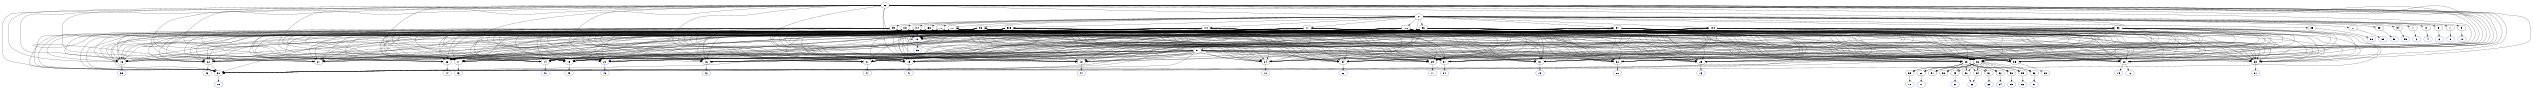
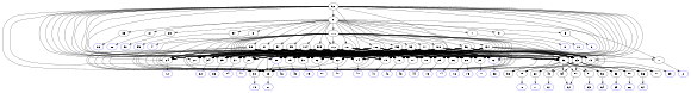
  digraph {
    0
    1
    3
    5
    7
    9
    11
    85
    87
    89
    91
    93
    94
    96
    97
    98
    99
    n18 [label=170]
    101
    n20 [label=172]
    n21 [label=153]
    n22 [label=704]
    n23 [label=505]
    106
    n25 [label=137]
    108
    2 [color=blue]
    4 [color=blue]
    6 [color=blue]
    8 [color=blue]
    10 [color=blue]
    12 [color=blue]
    13
    14
    15
    16
    17
    18
    19
    20 [color=blue]
    21
    22
    23
    24
    25
    26
    27
    28
    29
    30
    31
    32
    33
    34
    35
    36
    37
    86 [color=blue]
    88 [color=blue]
    90 [color=blue]
    92
    95 [color=blue]
    38 [color=blue]
    39 [color=blue]
    40 [color=blue]
    41 [color=blue]
    42 [color=blue]
    43 [color=blue]
    44 [color=blue]
    45 [color=blue]
    46 [color=blue]
    47 [color=blue]
    48 [color=blue]
    49
    50
    51
    52
    53
    54
    55
    56
    57
    58
    59
    60
    72 [color=blue]
    73 [color=blue]
-   74 [color=black]
+   74 [color=blue]
    75 [color=blue]
    76 [color=blue]
    77 [color=blue]
    78 [color=blue]
    79 [color=blue]
    80 [color=blue]
    81 [color=blue]
    82 [color=blue]
    83 [color=blue]
    84 [color=blue]
    61 [color=blue]
    62 [color=blue]
    63 [color=blue]
    64 [color=blue]
    65 [color=blue]
    66 [color=blue]
    67 [color=blue]
    70 [color=blue]
    71 [color=blue]
    0 -> 1
    0 -> 3
    0 -> 5
    0 -> 7
    0 -> 9
    0 -> 11
    0 -> 85
    0 -> 87
    0 -> 89
    0 -> 91
    0 -> 93
    0 -> 94
    0 -> 96
    0 -> 97
    0 -> 98
    0 -> 99
    0 -> n18
    0 -> 101
    0 -> n20
    0 -> n21
    0 -> n22
    0 -> n23
    0 -> 106
    0 -> n25
    0 -> 108
    1 -> 2
    3 -> 4
    5 -> 6
    7 -> 8
    9 -> 10
    11 -> 12
    11 -> 13
    11 -> 14
    11 -> 15
    11 -> 16
    11 -> 17
    11 -> 18
    11 -> 19
    11 -> 20
    11 -> 21
    11 -> 22
    11 -> 23
    11 -> 24
    11 -> 25
    11 -> 26
    11 -> 27
    11 -> 28
    11 -> 29
    11 -> 30
    11 -> 31
    11 -> 32
    11 -> 33
    11 -> 34
    11 -> 35
    11 -> 36
    11 -> 37
    85 -> 86
    87 -> 88
    89 -> 90
-   12 -> 91
+   91 -> 12
    91 -> 13
    91 -> 14
    91 -> 15
    91 -> 16
    91 -> 17
    91 -> 18
    91 -> 19
    91 -> 20
    91 -> 21
    91 -> 22
    91 -> 23
    91 -> 24
    91 -> 25
    91 -> 26
    91 -> 27
    91 -> 28
    91 -> 29
    91 -> 30
    91 -> 31
    91 -> 32
    91 -> 33
    91 -> 34
    91 -> 35
    91 -> 36
    91 -> 37
    93 -> 12
    93 -> 13
    93 -> 14
    93 -> 15
    93 -> 16
    93 -> 17
    93 -> 18
    93 -> 19
    93 -> 20
    93 -> 21
    93 -> 22
    93 -> 23
    93 -> 24
    93 -> 25
    93 -> 26
    93 -> 27
    93 -> 28
    93 -> 29
    93 -> 31
    93 -> 32
    93 -> 33
    93 -> 34
    93 -> 35
    93 -> 36
    93 -> 37
    94 -> 95
    96 -> 12
    96 -> 13
    96 -> 14
    96 -> 15
    96 -> 16
    96 -> 17
    96 -> 18
    96 -> 19
    96 -> 20
    96 -> 21
    96 -> 22
    96 -> 23
    96 -> 24
    96 -> 25
    96 -> 26
-   96 -> 27
    96 -> 28
    96 -> 29
    96 -> 30
    96 -> 31
    96 -> 32
    96 -> 33
    96 -> 34
    96 -> 35
    96 -> 36
    96 -> 37
    97 -> 12
    97 -> 13
    97 -> 14
    97 -> 15
    97 -> 16
    97 -> 17
    97 -> 18
    97 -> 19
    97 -> 20
    97 -> 21
    97 -> 22
    97 -> 23
    97 -> 24
    97 -> 25
    97 -> 26
    97 -> 27
    97 -> 28
    97 -> 29
    97 -> 30
    97 -> 31
    97 -> 32
    97 -> 33
    97 -> 34
    97 -> 35
    97 -> 36
    97 -> 37
    98 -> 12
    98 -> 14
    98 -> 15
    98 -> 16
    98 -> 17
    98 -> 18
    98 -> 19
    98 -> 20
    98 -> 21
    98 -> 22
    98 -> 23
    98 -> 24
    98 -> 25
    98 -> 26
    98 -> 27
    98 -> 28
    98 -> 29
    98 -> 30
    98 -> 31
    98 -> 32
    98 -> 33
    98 -> 34
    98 -> 35
    98 -> 36
    98 -> 37
    99 -> 12
    99 -> 13
    99 -> 14
    99 -> 15
    99 -> 16
    99 -> 17
    99 -> 18
    99 -> 19
    99 -> 20
    99 -> 21
    99 -> 22
    99 -> 23
    99 -> 24
    99 -> 25
    99 -> 26
    99 -> 27
    99 -> 28
    99 -> 29
    99 -> 30
    99 -> 31
    99 -> 32
    99 -> 33
    99 -> 34
    99 -> 35
    99 -> 36
    99 -> 37
    n18 -> 12
    n18 -> 13
    n18 -> 14
    n18 -> 15
    n18 -> 16
    n18 -> 17
    n18 -> 18
    n18 -> 19
    n18 -> 20
    n18 -> 21
-   n18 -> 22
+   n18 -> n20
    n18 -> 23
    n18 -> 24
    n18 -> 25
    n18 -> 26
    n18 -> 27
    n18 -> 28
    n18 -> 29
    n18 -> 30
    n18 -> 31
    n18 -> 32
    n18 -> 33
    n18 -> 34
    n18 -> 35
    n18 -> 36
    n18 -> 37
    101 -> 12
    101 -> 13
    101 -> 14
    101 -> 15
    101 -> 16
    101 -> 17
    101 -> 18
    101 -> 19
    101 -> 20
    101 -> 21
    101 -> 22
    101 -> 23
    101 -> 24
    101 -> 25
    101 -> 26
    101 -> 27
    101 -> 28
    101 -> 29
    101 -> 30
    101 -> 31
    101 -> 32
    101 -> 33
    101 -> 34
    101 -> 35
    101 -> 36
    101 -> 37
    n20 -> 12
    n20 -> 13
    n20 -> 14
    n20 -> 15
    n20 -> 16
    n20 -> 17
    n20 -> 18
    n20 -> 19
    n20 -> 20
    n20 -> 21
    n20 -> 22
    n20 -> 23
    n20 -> 24
    n20 -> 25
    n20 -> 26
    n20 -> 27
    n20 -> 28
    n20 -> 29
    n20 -> 30
    n20 -> 31
    n20 -> 32
    n20 -> 33
    n20 -> 34
    n20 -> 35
    n20 -> 36
    n20 -> 37
    n21 -> 12
    n21 -> 13
    n21 -> 14
    n21 -> 15
    n21 -> 16
    n21 -> 17
    n21 -> 18
    n21 -> 19
    n21 -> 20
    n21 -> 21
    n21 -> 22
    n21 -> 23
    n21 -> 24
    n21 -> 25
    n21 -> 26
    n21 -> 27
    n21 -> 28
    n21 -> 29
    n21 -> 30
    n21 -> 31
    n21 -> 32
-   n21 -> 33
+   20 -> 33
    n21 -> 34
    n21 -> 35
    n21 -> 36
    n21 -> 37
    n22 -> 12
    n22 -> 13
    n22 -> 14
    n22 -> 15
    n22 -> 16
    n22 -> 17
    n22 -> 18
    n22 -> 19
    n22 -> 20
    n22 -> 21
    n22 -> 22
    n22 -> 23
    n22 -> 24
    n22 -> 25
    n22 -> 26
    n22 -> 27
    n22 -> 28
    n22 -> 29
    n22 -> 30
    n22 -> 31
    n22 -> 32
    n22 -> 33
    n22 -> 34
    n22 -> 35
    n22 -> 36
    n22 -> 37
    n23 -> 12
    n23 -> 13
    n23 -> 14
    n23 -> 15
    n23 -> 16
    n23 -> 17
    n23 -> 18
    n23 -> 19
    n23 -> 20
    n23 -> 21
    n23 -> 22
    n23 -> 23
    n23 -> 24
    n23 -> 25
    n23 -> 26
    n23 -> 27
    n23 -> 28
    n23 -> 29
    n23 -> 30
    n23 -> 31
    n23 -> 32
    n23 -> 33
    n23 -> 34
    n23 -> 35
    n23 -> 36
    n23 -> 37
    106 -> 12
    106 -> 13
    106 -> 14
    106 -> 15
    106 -> 16
    106 -> 17
    106 -> 18
    106 -> 19
    106 -> 20
    106 -> 21
    106 -> 22
    106 -> 23
    106 -> 24
    106 -> 25
    106 -> 26
    106 -> 27
    106 -> 28
    106 -> 29
    106 -> 30
    106 -> 31
    106 -> 32
    106 -> 33
    106 -> 34
    106 -> 35
    106 -> 36
    106 -> 37
    n25 -> 12
    n25 -> 13
    n25 -> 14
    n25 -> 15
    n25 -> 16
    n25 -> 17
    n25 -> 18
    n25 -> 19
    n25 -> 20
    n25 -> 21
    n25 -> 22
    n25 -> 23
-   n25 -> 24
+   n25 -> 1
    n25 -> 25
    n25 -> 26
    n25 -> 27
    n25 -> 28
    n25 -> 29
    n25 -> 30
    n25 -> 31
    n25 -> 32
    n25 -> 33
    n25 -> 34
    n25 -> 35
    n25 -> 36
    n25 -> 37
    108 -> 12
    108 -> 13
    108 -> 14
    108 -> 15
    108 -> 16
    108 -> 17
    108 -> 18
    108 -> 19
    108 -> 20
    108 -> 21
    108 -> 22
    108 -> 23
    108 -> 24
    108 -> 25
    108 -> 26
    108 -> 27
    108 -> 28
    108 -> 29
    108 -> 30
    108 -> 31
    108 -> 32
    108 -> 33
    108 -> 34
    108 -> 35
    108 -> 36
    108 -> 37
    12 -> 38
    13 -> 39
    14 -> 40
    15 -> 41
    16 -> 42
    17 -> 43
    18 -> 44
    19 -> 45
    20 -> 46
    21 -> 47
    22 -> 30
    22 -> 48
    23 -> 49
    23 -> 50
    23 -> 51
    23 -> 52
    23 -> 53
    23 -> 54
    23 -> 55
    23 -> 56
    23 -> 57
    23 -> 58
    23 -> 59
    23 -> 60
    24 -> 72
    25 -> 73
    26 -> 74
    28 -> 75
    28 -> 76
    29 -> 77
    30 -> 78
    31 -> 79
    32 -> 80
    33 -> 81
    34 -> 82
    35 -> 83
    36 -> 49
    36 -> 50
    36 -> 51
    36 -> 52
    36 -> 53
    36 -> 54
    36 -> 55
    36 -> 56
    36 -> 57
    36 -> 58
    36 -> 59
    36 -> 60
    37 -> 84
    92 -> 0
    92 -> 12
    92 -> 13
    92 -> 14
    92 -> 15
    92 -> 16
    92 -> 17
    92 -> 18
    92 -> 19
    92 -> 20
    92 -> 21
    92 -> 22
    92 -> 23
    92 -> 24
    92 -> 25
    92 -> 26
    92 -> 27
    92 -> 28
    92 -> 29
    92 -> 30
    92 -> 31
    92 -> 32
    92 -> 33
    92 -> 34
    92 -> 35
    92 -> 36
    92 -> 37
    49 -> 61
    50 -> 62
    51 -> 63
    52 -> 64
    53 -> 65
    54 -> 62
    55 -> 66
    56 -> 67
    59 -> 70
    60 -> 71
  }
